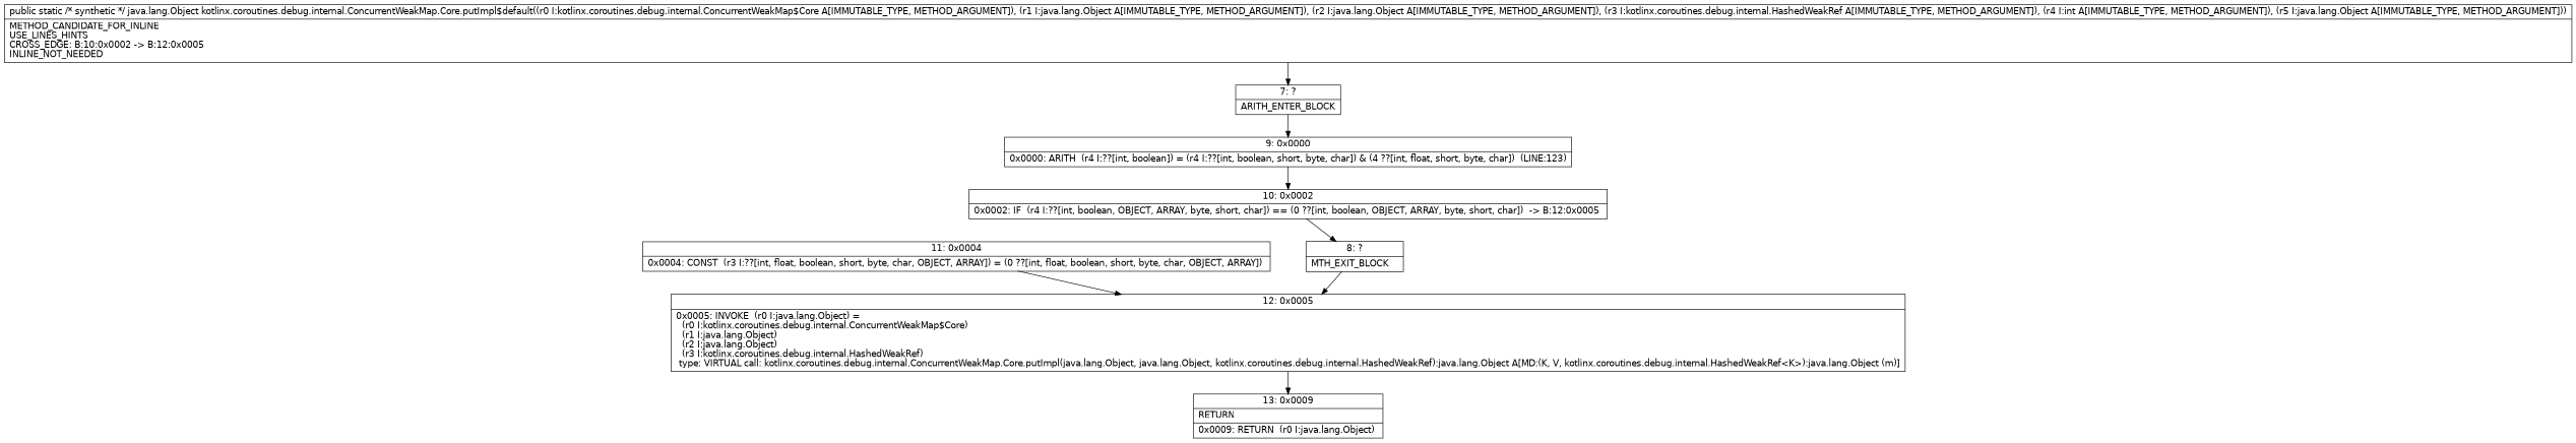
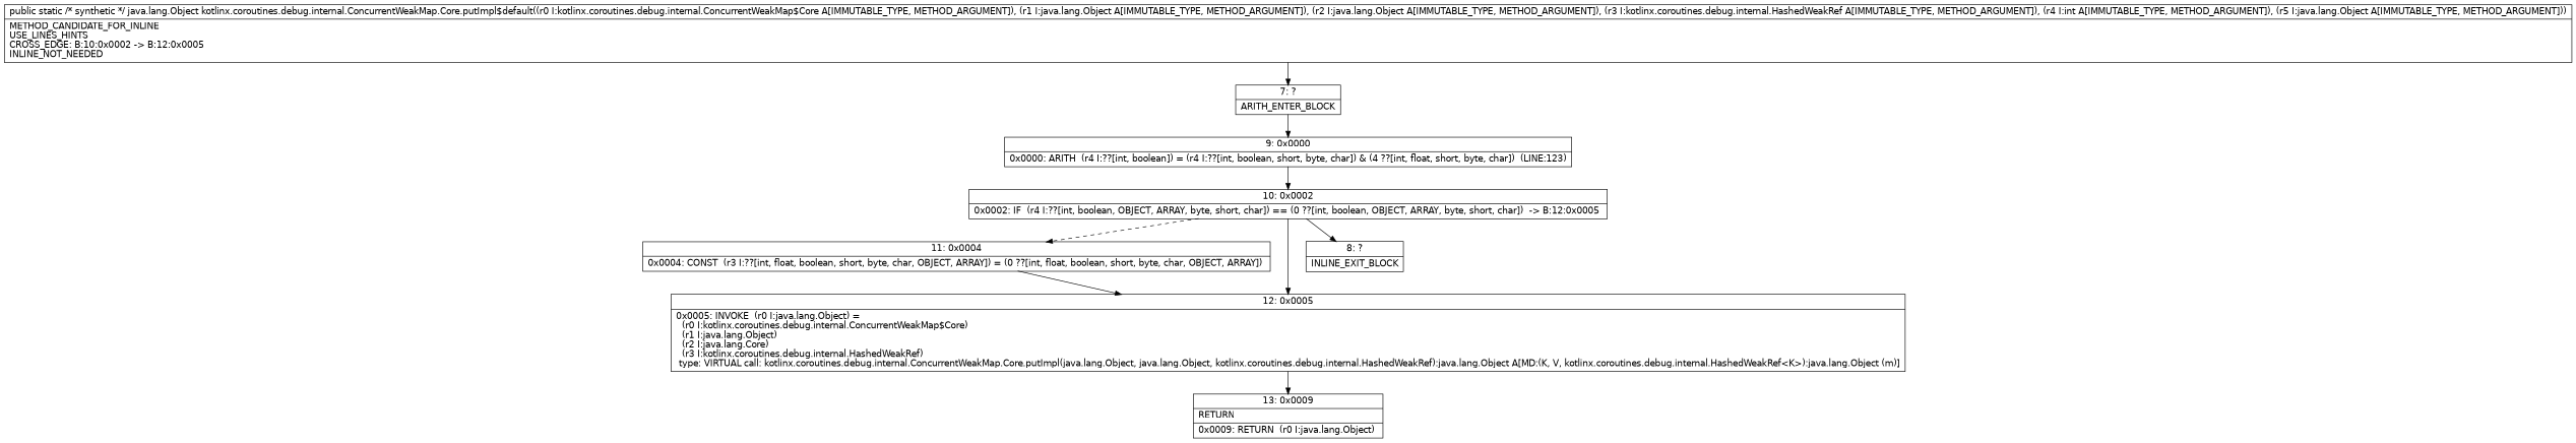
  digraph {
    fontname="DejaVu Sans"
    node [fontname="DejaVu Sans" shape=record]
    edge [fontname="DejaVu Sans"]
    n1 [label="{7\:\ ?|ARITH_ENTER_BLOCK\l}"]
    n2 [label="{9\:\ 0x0000|0x0000: ARITH  (r4 I:??[int, boolean]) = (r4 I:??[int, boolean, short, byte, char]) & (4 ??[int, float, short, byte, char])  (LINE:123)\l}"]
    n3 [label="{10\:\ 0x0002|0x0002: IF  (r4 I:??[int, boolean, OBJECT, ARRAY, byte, short, char]) == (0 ??[int, boolean, OBJECT, ARRAY, byte, short, char])  \-\> B:12:0x0005 \l}"]
    n4 [label="{11\:\ 0x0004|0x0004: CONST  (r3 I:??[int, float, boolean, short, byte, char, OBJECT, ARRAY]) = (0 ??[int, float, boolean, short, byte, char, OBJECT, ARRAY]) \l}"]
-   n5 [label="{12\:\ 0x0005|0x0005: INVOKE  (r0 I:java.lang.Object) = \l  (r0 I:kotlinx.coroutines.debug.internal.ConcurrentWeakMap$Core)\l  (r1 I:java.lang.Object)\l  (r2 I:java.lang.Object)\l  (r3 I:kotlinx.coroutines.debug.internal.HashedWeakRef)\l type: VIRTUAL call: kotlinx.coroutines.debug.internal.ConcurrentWeakMap.Core.putImpl(java.lang.Object, java.lang.Object, kotlinx.coroutines.debug.internal.HashedWeakRef):java.lang.Object A[MD:(K, V, kotlinx.coroutines.debug.internal.HashedWeakRef\<K\>):java.lang.Object (m)]\l}"]
-   n6 [label="{8\:\ ?|MTH_EXIT_BLOCK\l}"]
+   n5 [label="{12\:\ 0x0005|0x0005: INVOKE  (r0 I:java.lang.Object) = \l  (r0 I:kotlinx.coroutines.debug.internal.ConcurrentWeakMap$Core)\l  (r1 I:java.lang.Object)\l  (r2 I:java.lang.Core)\l  (r3 I:kotlinx.coroutines.debug.internal.HashedWeakRef)\l type: VIRTUAL call: kotlinx.coroutines.debug.internal.ConcurrentWeakMap.Core.putImpl(java.lang.Object, java.lang.Object, kotlinx.coroutines.debug.internal.HashedWeakRef):java.lang.Object A[MD:(K, V, kotlinx.coroutines.debug.internal.HashedWeakRef\<K\>):java.lang.Object (m)]\l}"]
+   n6 [label="{8\:\ ?|INLINE_EXIT_BLOCK\l}"]
    n7 [label="{13\:\ 0x0009|RETURN\l|0x0009: RETURN  (r0 I:java.lang.Object) \l}"]
    n8 [label="{public static \/* synthetic *\/ java.lang.Object kotlinx.coroutines.debug.internal.ConcurrentWeakMap.Core.putImpl$default((r0 I:kotlinx.coroutines.debug.internal.ConcurrentWeakMap$Core A[IMMUTABLE_TYPE, METHOD_ARGUMENT]), (r1 I:java.lang.Object A[IMMUTABLE_TYPE, METHOD_ARGUMENT]), (r2 I:java.lang.Object A[IMMUTABLE_TYPE, METHOD_ARGUMENT]), (r3 I:kotlinx.coroutines.debug.internal.HashedWeakRef A[IMMUTABLE_TYPE, METHOD_ARGUMENT]), (r4 I:int A[IMMUTABLE_TYPE, METHOD_ARGUMENT]), (r5 I:java.lang.Object A[IMMUTABLE_TYPE, METHOD_ARGUMENT]))  | METHOD_CANDIDATE_FOR_INLINE\lUSE_LINES_HINTS\lCROSS_EDGE: B:10:0x0002 \-\> B:12:0x0005\lINLINE_NOT_NEEDED\l}"]
    n1 -> n2
    n2 -> n3
-   n6 -> n5
+   n3 -> n4 [style=dashed]
+   n3 -> n5
    n3 -> n6
    n4 -> n5
    n5 -> n7
    n8 -> n1
  }
